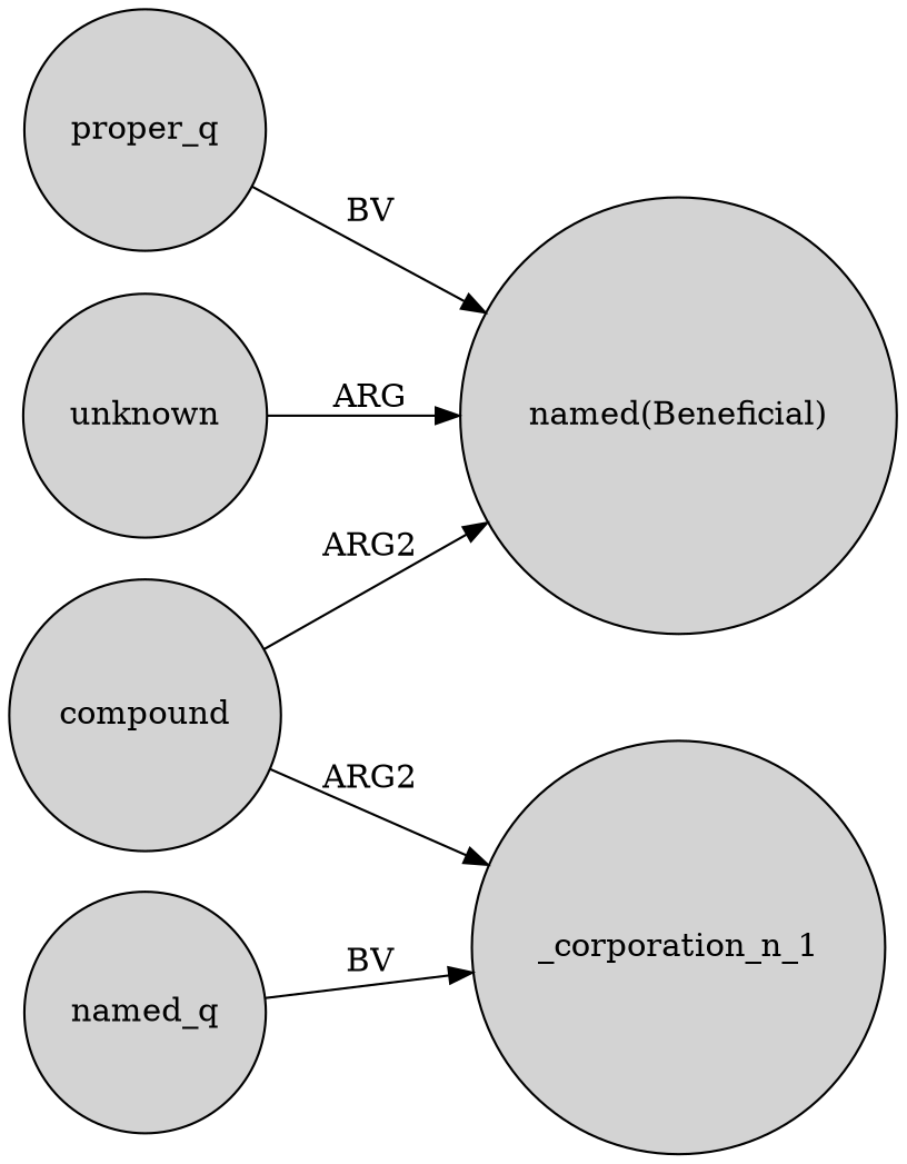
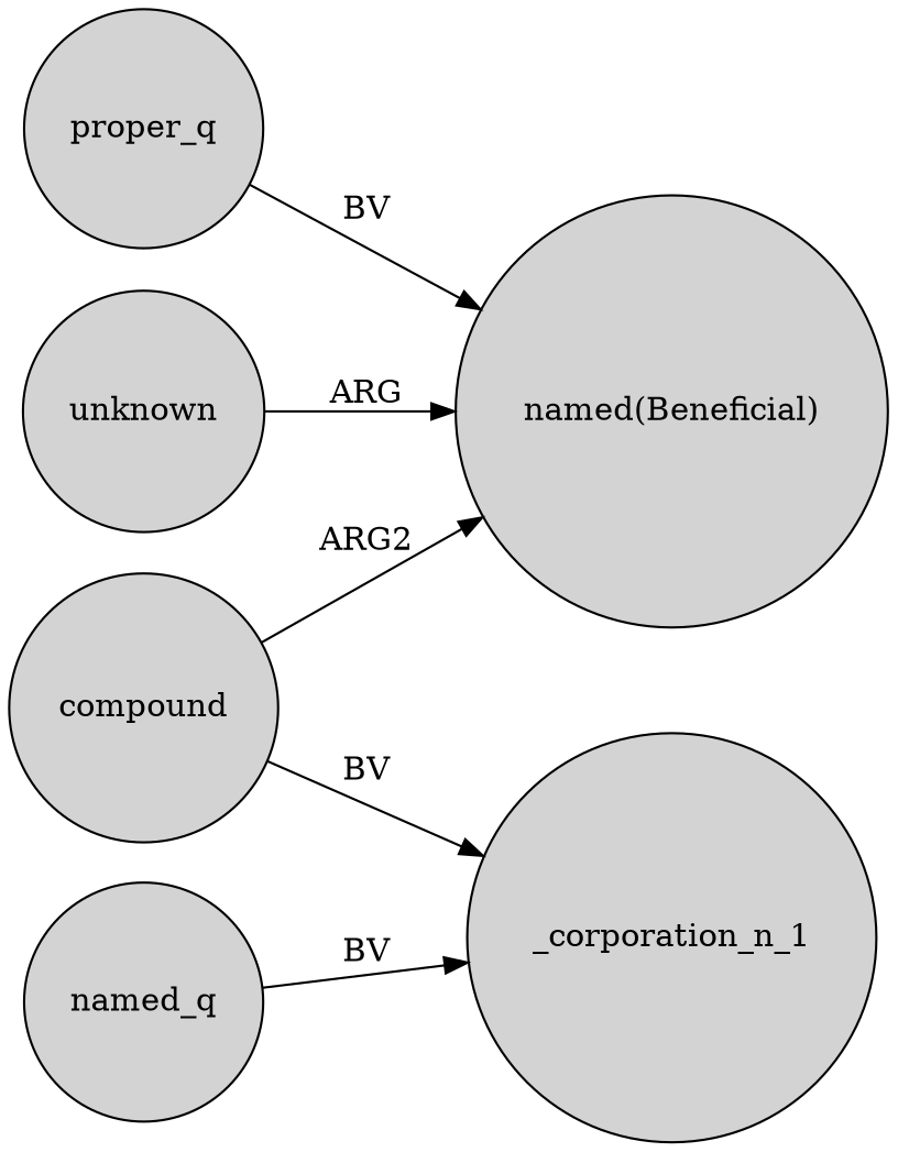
  digraph {
    rankdir=LR
    node [shape=circle style=filled]
    unknown
    "named(Beneficial)"
    compound
    _corporation_n_1
    proper_q
    n6 [label=named_q]
    unknown -> "named(Beneficial)" [label=ARG]
    compound -> "named(Beneficial)" [label=ARG2]
-   compound -> _corporation_n_1 [label=ARG2]
+   compound -> _corporation_n_1 [label=BV]
    proper_q -> "named(Beneficial)" [label=BV]
    n6 -> _corporation_n_1 [label=BV]
  }
